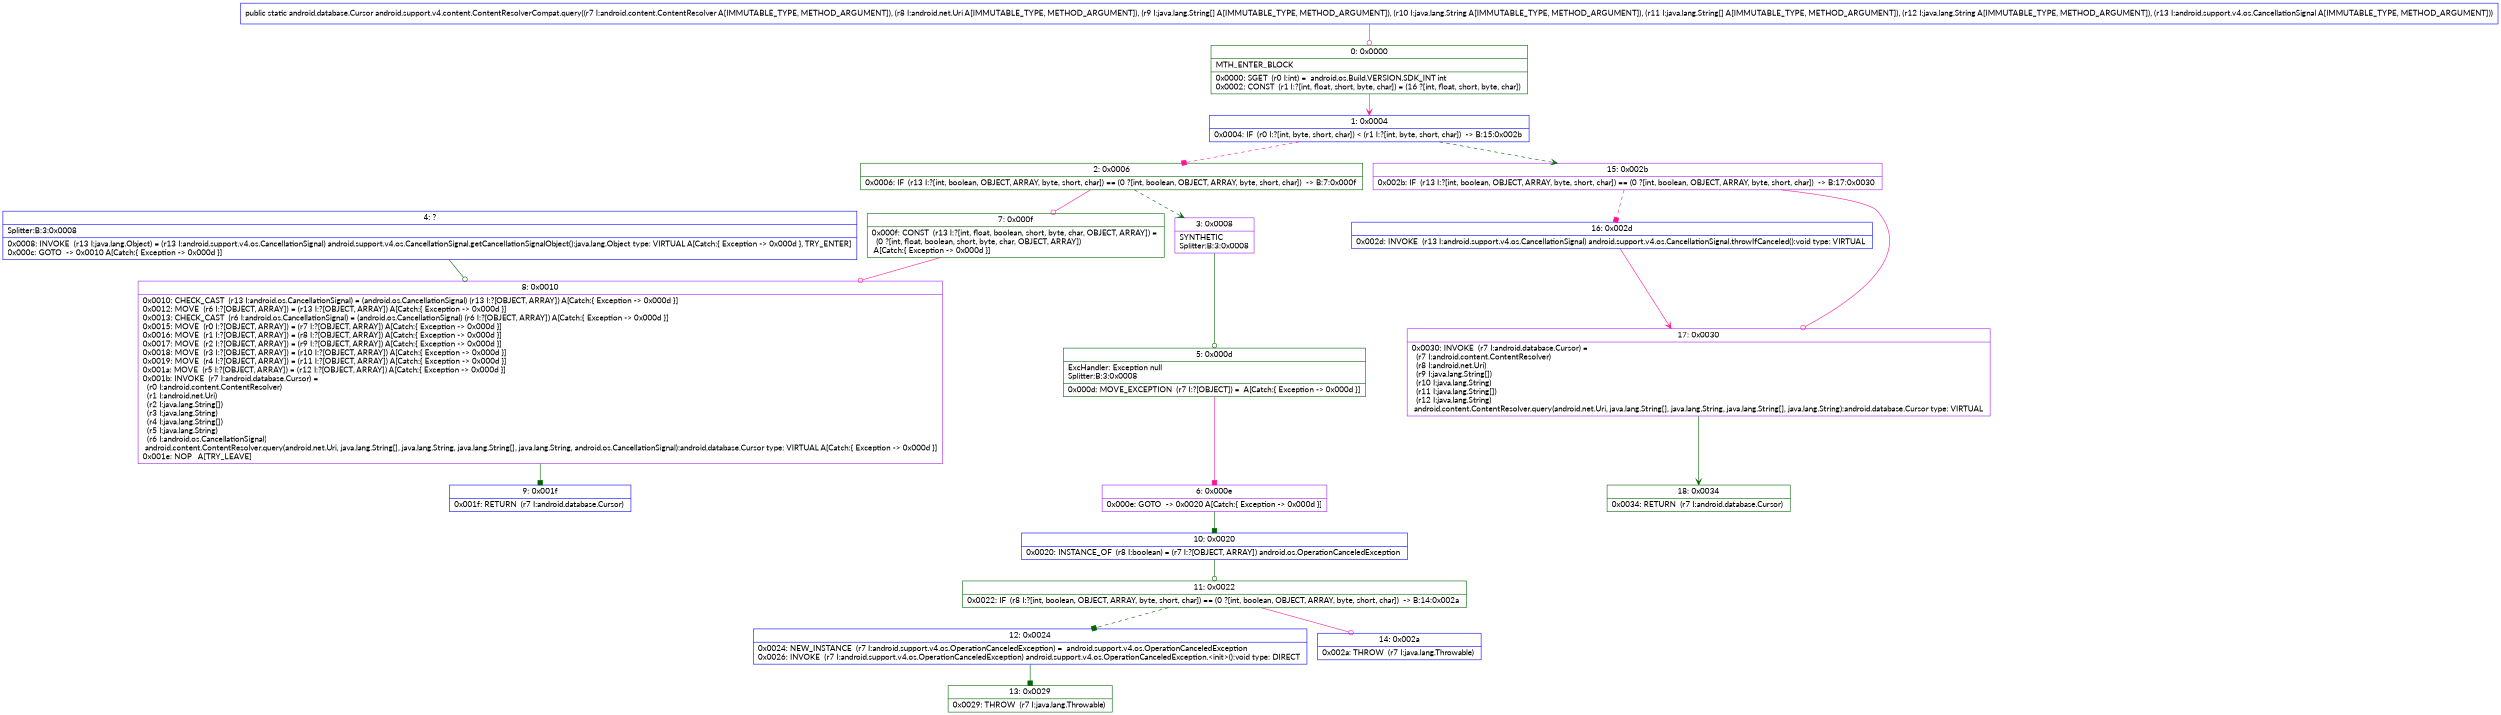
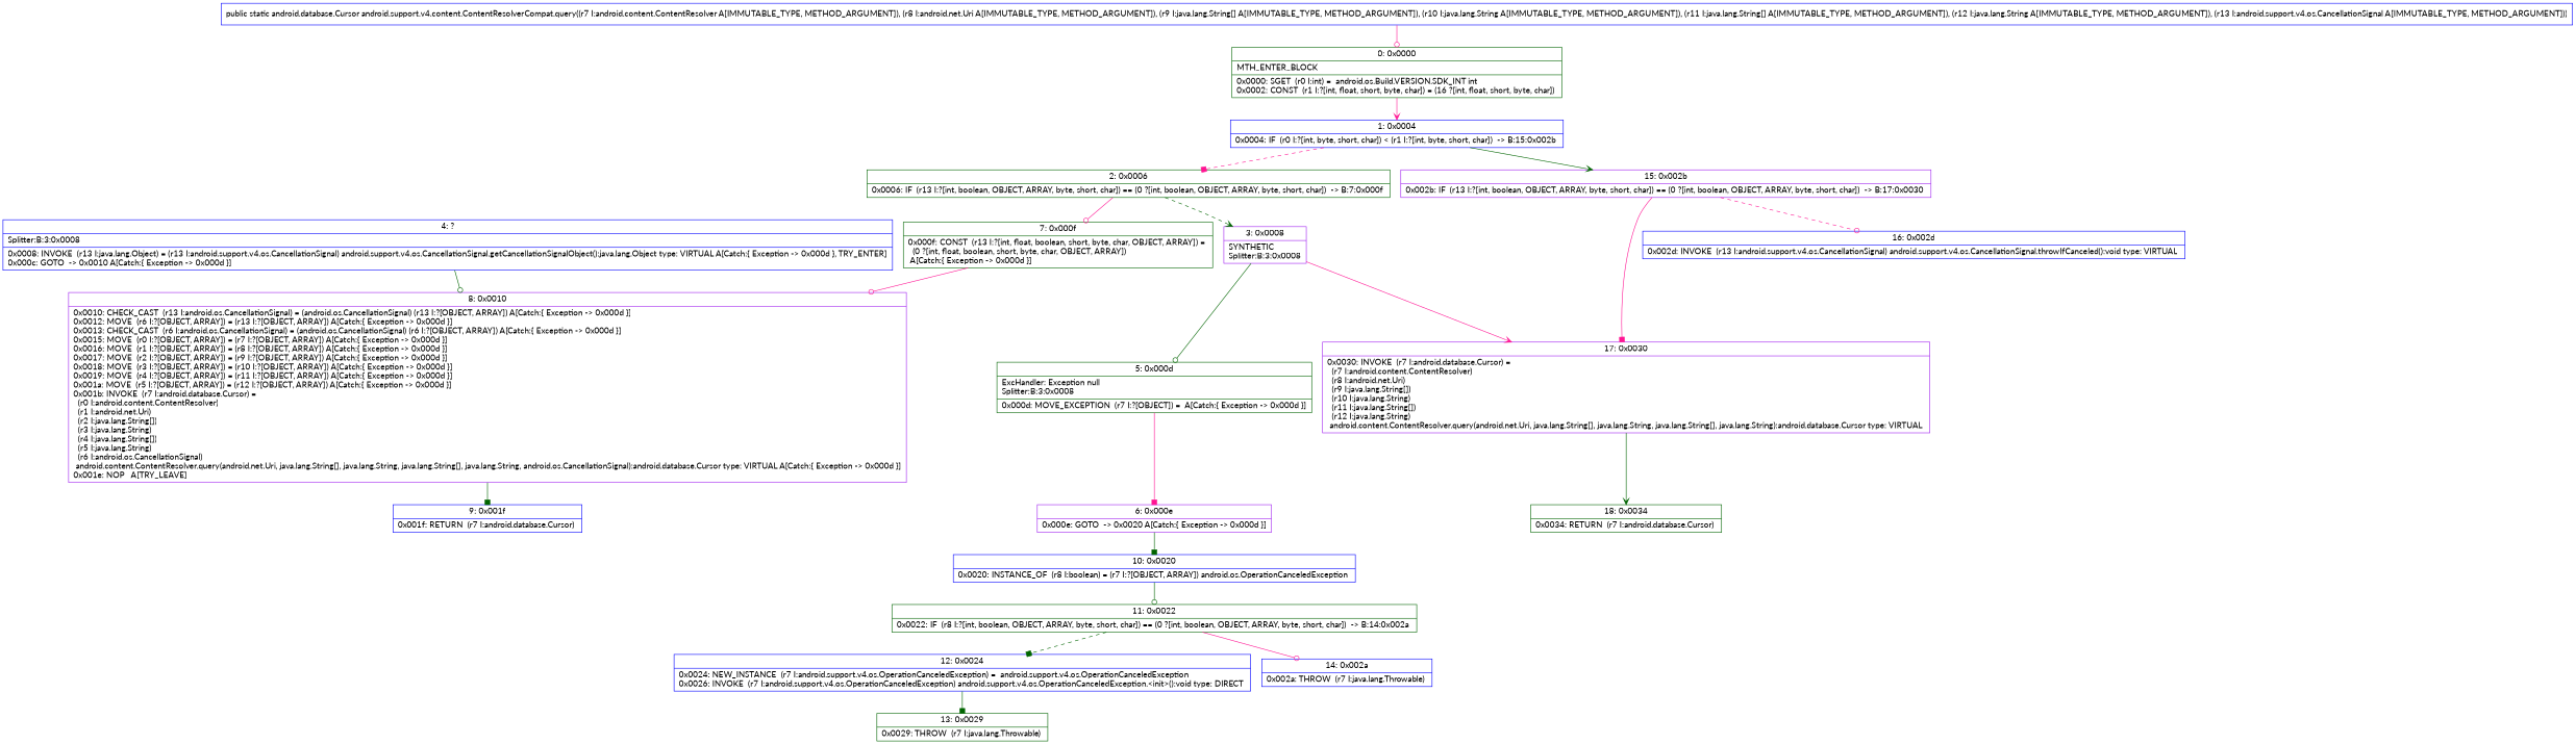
  digraph {
    fontname=Lato
    node [color=blue fontname=Lato shape=record]
    edge [arrowhead=box color=deeppink fontname=Lato]
    n1 [color=darkgreen label="{0\:\ 0x0000|MTH_ENTER_BLOCK\l|0x0000: SGET  (r0 I:int) =  android.os.Build.VERSION.SDK_INT int \l0x0002: CONST  (r1 I:?[int, float, short, byte, char]) = (16 ?[int, float, short, byte, char]) \l}"]
    n2 [label="{1\:\ 0x0004|0x0004: IF  (r0 I:?[int, byte, short, char]) \< (r1 I:?[int, byte, short, char])  \-\> B:15:0x002b \l}"]
    n3 [color=darkgreen label="{2\:\ 0x0006|0x0006: IF  (r13 I:?[int, boolean, OBJECT, ARRAY, byte, short, char]) == (0 ?[int, boolean, OBJECT, ARRAY, byte, short, char])  \-\> B:7:0x000f \l}"]
    n4 [color=purple label="{15\:\ 0x002b|0x002b: IF  (r13 I:?[int, boolean, OBJECT, ARRAY, byte, short, char]) == (0 ?[int, boolean, OBJECT, ARRAY, byte, short, char])  \-\> B:17:0x0030 \l}"]
    n5 [color=purple label="{3\:\ 0x0008|SYNTHETIC\lSplitter:B:3:0x0008\l}"]
    n6 [color=darkgreen label="{7\:\ 0x000f|0x000f: CONST  (r13 I:?[int, float, boolean, short, byte, char, OBJECT, ARRAY]) = \l  (0 ?[int, float, boolean, short, byte, char, OBJECT, ARRAY])\l A[Catch:\{ Exception \-\> 0x000d \}]\l}"]
    n7 [label="{16\:\ 0x002d|0x002d: INVOKE  (r13 I:android.support.v4.os.CancellationSignal) android.support.v4.os.CancellationSignal.throwIfCanceled():void type: VIRTUAL \l}"]
    n8 [color=purple label="{17\:\ 0x0030|0x0030: INVOKE  (r7 I:android.database.Cursor) = \l  (r7 I:android.content.ContentResolver)\l  (r8 I:android.net.Uri)\l  (r9 I:java.lang.String[])\l  (r10 I:java.lang.String)\l  (r11 I:java.lang.String[])\l  (r12 I:java.lang.String)\l android.content.ContentResolver.query(android.net.Uri, java.lang.String[], java.lang.String, java.lang.String[], java.lang.String):android.database.Cursor type: VIRTUAL \l}"]
    n9 [color=darkgreen label="{5\:\ 0x000d|ExcHandler: Exception null\lSplitter:B:3:0x0008\l|0x000d: MOVE_EXCEPTION  (r7 I:?[OBJECT]) =  A[Catch:\{ Exception \-\> 0x000d \}]\l}"]
    n10 [color=purple label="{8\:\ 0x0010|0x0010: CHECK_CAST  (r13 I:android.os.CancellationSignal) = (android.os.CancellationSignal) (r13 I:?[OBJECT, ARRAY]) A[Catch:\{ Exception \-\> 0x000d \}]\l0x0012: MOVE  (r6 I:?[OBJECT, ARRAY]) = (r13 I:?[OBJECT, ARRAY]) A[Catch:\{ Exception \-\> 0x000d \}]\l0x0013: CHECK_CAST  (r6 I:android.os.CancellationSignal) = (android.os.CancellationSignal) (r6 I:?[OBJECT, ARRAY]) A[Catch:\{ Exception \-\> 0x000d \}]\l0x0015: MOVE  (r0 I:?[OBJECT, ARRAY]) = (r7 I:?[OBJECT, ARRAY]) A[Catch:\{ Exception \-\> 0x000d \}]\l0x0016: MOVE  (r1 I:?[OBJECT, ARRAY]) = (r8 I:?[OBJECT, ARRAY]) A[Catch:\{ Exception \-\> 0x000d \}]\l0x0017: MOVE  (r2 I:?[OBJECT, ARRAY]) = (r9 I:?[OBJECT, ARRAY]) A[Catch:\{ Exception \-\> 0x000d \}]\l0x0018: MOVE  (r3 I:?[OBJECT, ARRAY]) = (r10 I:?[OBJECT, ARRAY]) A[Catch:\{ Exception \-\> 0x000d \}]\l0x0019: MOVE  (r4 I:?[OBJECT, ARRAY]) = (r11 I:?[OBJECT, ARRAY]) A[Catch:\{ Exception \-\> 0x000d \}]\l0x001a: MOVE  (r5 I:?[OBJECT, ARRAY]) = (r12 I:?[OBJECT, ARRAY]) A[Catch:\{ Exception \-\> 0x000d \}]\l0x001b: INVOKE  (r7 I:android.database.Cursor) = \l  (r0 I:android.content.ContentResolver)\l  (r1 I:android.net.Uri)\l  (r2 I:java.lang.String[])\l  (r3 I:java.lang.String)\l  (r4 I:java.lang.String[])\l  (r5 I:java.lang.String)\l  (r6 I:android.os.CancellationSignal)\l android.content.ContentResolver.query(android.net.Uri, java.lang.String[], java.lang.String, java.lang.String[], java.lang.String, android.os.CancellationSignal):android.database.Cursor type: VIRTUAL A[Catch:\{ Exception \-\> 0x000d \}]\l0x001e: NOP   A[TRY_LEAVE]\l}"]
    n11 [label="{4\:\ ?|Splitter:B:3:0x0008\l|0x0008: INVOKE  (r13 I:java.lang.Object) = (r13 I:android.support.v4.os.CancellationSignal) android.support.v4.os.CancellationSignal.getCancellationSignalObject():java.lang.Object type: VIRTUAL A[Catch:\{ Exception \-\> 0x000d \}, TRY_ENTER]\l0x000c: GOTO  \-\> 0x0010 A[Catch:\{ Exception \-\> 0x000d \}]\l}"]
    n12 [color=purple label="{6\:\ 0x000e|0x000e: GOTO  \-\> 0x0020 A[Catch:\{ Exception \-\> 0x000d \}]\l}"]
    n13 [label="{9\:\ 0x001f|0x001f: RETURN  (r7 I:android.database.Cursor) \l}"]
    n14 [label="{10\:\ 0x0020|0x0020: INSTANCE_OF  (r8 I:boolean) = (r7 I:?[OBJECT, ARRAY]) android.os.OperationCanceledException \l}"]
    n15 [color=darkgreen label="{11\:\ 0x0022|0x0022: IF  (r8 I:?[int, boolean, OBJECT, ARRAY, byte, short, char]) == (0 ?[int, boolean, OBJECT, ARRAY, byte, short, char])  \-\> B:14:0x002a \l}"]
    n16 [label="{12\:\ 0x0024|0x0024: NEW_INSTANCE  (r7 I:android.support.v4.os.OperationCanceledException) =  android.support.v4.os.OperationCanceledException \l0x0026: INVOKE  (r7 I:android.support.v4.os.OperationCanceledException) android.support.v4.os.OperationCanceledException.\<init\>():void type: DIRECT \l}"]
    n17 [label="{14\:\ 0x002a|0x002a: THROW  (r7 I:java.lang.Throwable) \l}"]
    n18 [color=darkgreen label="{13\:\ 0x0029|0x0029: THROW  (r7 I:java.lang.Throwable) \l}"]
    n19 [color=darkgreen label="{18\:\ 0x0034|0x0034: RETURN  (r7 I:android.database.Cursor) \l}"]
    n20 [label="{public static android.database.Cursor android.support.v4.content.ContentResolverCompat.query((r7 I:android.content.ContentResolver A[IMMUTABLE_TYPE, METHOD_ARGUMENT]), (r8 I:android.net.Uri A[IMMUTABLE_TYPE, METHOD_ARGUMENT]), (r9 I:java.lang.String[] A[IMMUTABLE_TYPE, METHOD_ARGUMENT]), (r10 I:java.lang.String A[IMMUTABLE_TYPE, METHOD_ARGUMENT]), (r11 I:java.lang.String[] A[IMMUTABLE_TYPE, METHOD_ARGUMENT]), (r12 I:java.lang.String A[IMMUTABLE_TYPE, METHOD_ARGUMENT]), (r13 I:android.support.v4.os.CancellationSignal A[IMMUTABLE_TYPE, METHOD_ARGUMENT])) }"]
    n1 -> n2 [arrowhead=vee]
    n2 -> n3 [style=dashed]
-   n2 -> n4 [arrowhead=vee color=darkgreen style=dashed]
+   n2 -> n4 [arrowhead=vee color=darkgreen]
    n3 -> n5 [arrowhead=vee color=darkgreen style=dashed]
    n3 -> n6 [arrowhead=odot]
-   n4 -> n7 [style=dashed]
-   n4 -> n8 [arrowhead=odot]
+   n4 -> n7 [arrowhead=odot style=dashed]
+   n4 -> n8
    n5 -> n9 [arrowhead=odot color=darkgreen]
    n6 -> n10 [arrowhead=odot]
-   n7 -> n8 [arrowhead=vee]
+   n5 -> n8 [arrowhead=vee]
    n8 -> n19 [arrowhead=vee color=darkgreen]
    n9 -> n12
    n10 -> n13 [color=darkgreen]
    n11 -> n10 [arrowhead=odot color=darkgreen]
    n12 -> n14 [color=darkgreen]
    n14 -> n15 [arrowhead=odot color=darkgreen]
    n15 -> n16 [color=darkgreen style=dashed]
    n15 -> n17 [arrowhead=odot]
    n16 -> n18 [color=darkgreen]
    n20 -> n1 [arrowhead=odot]
  }
